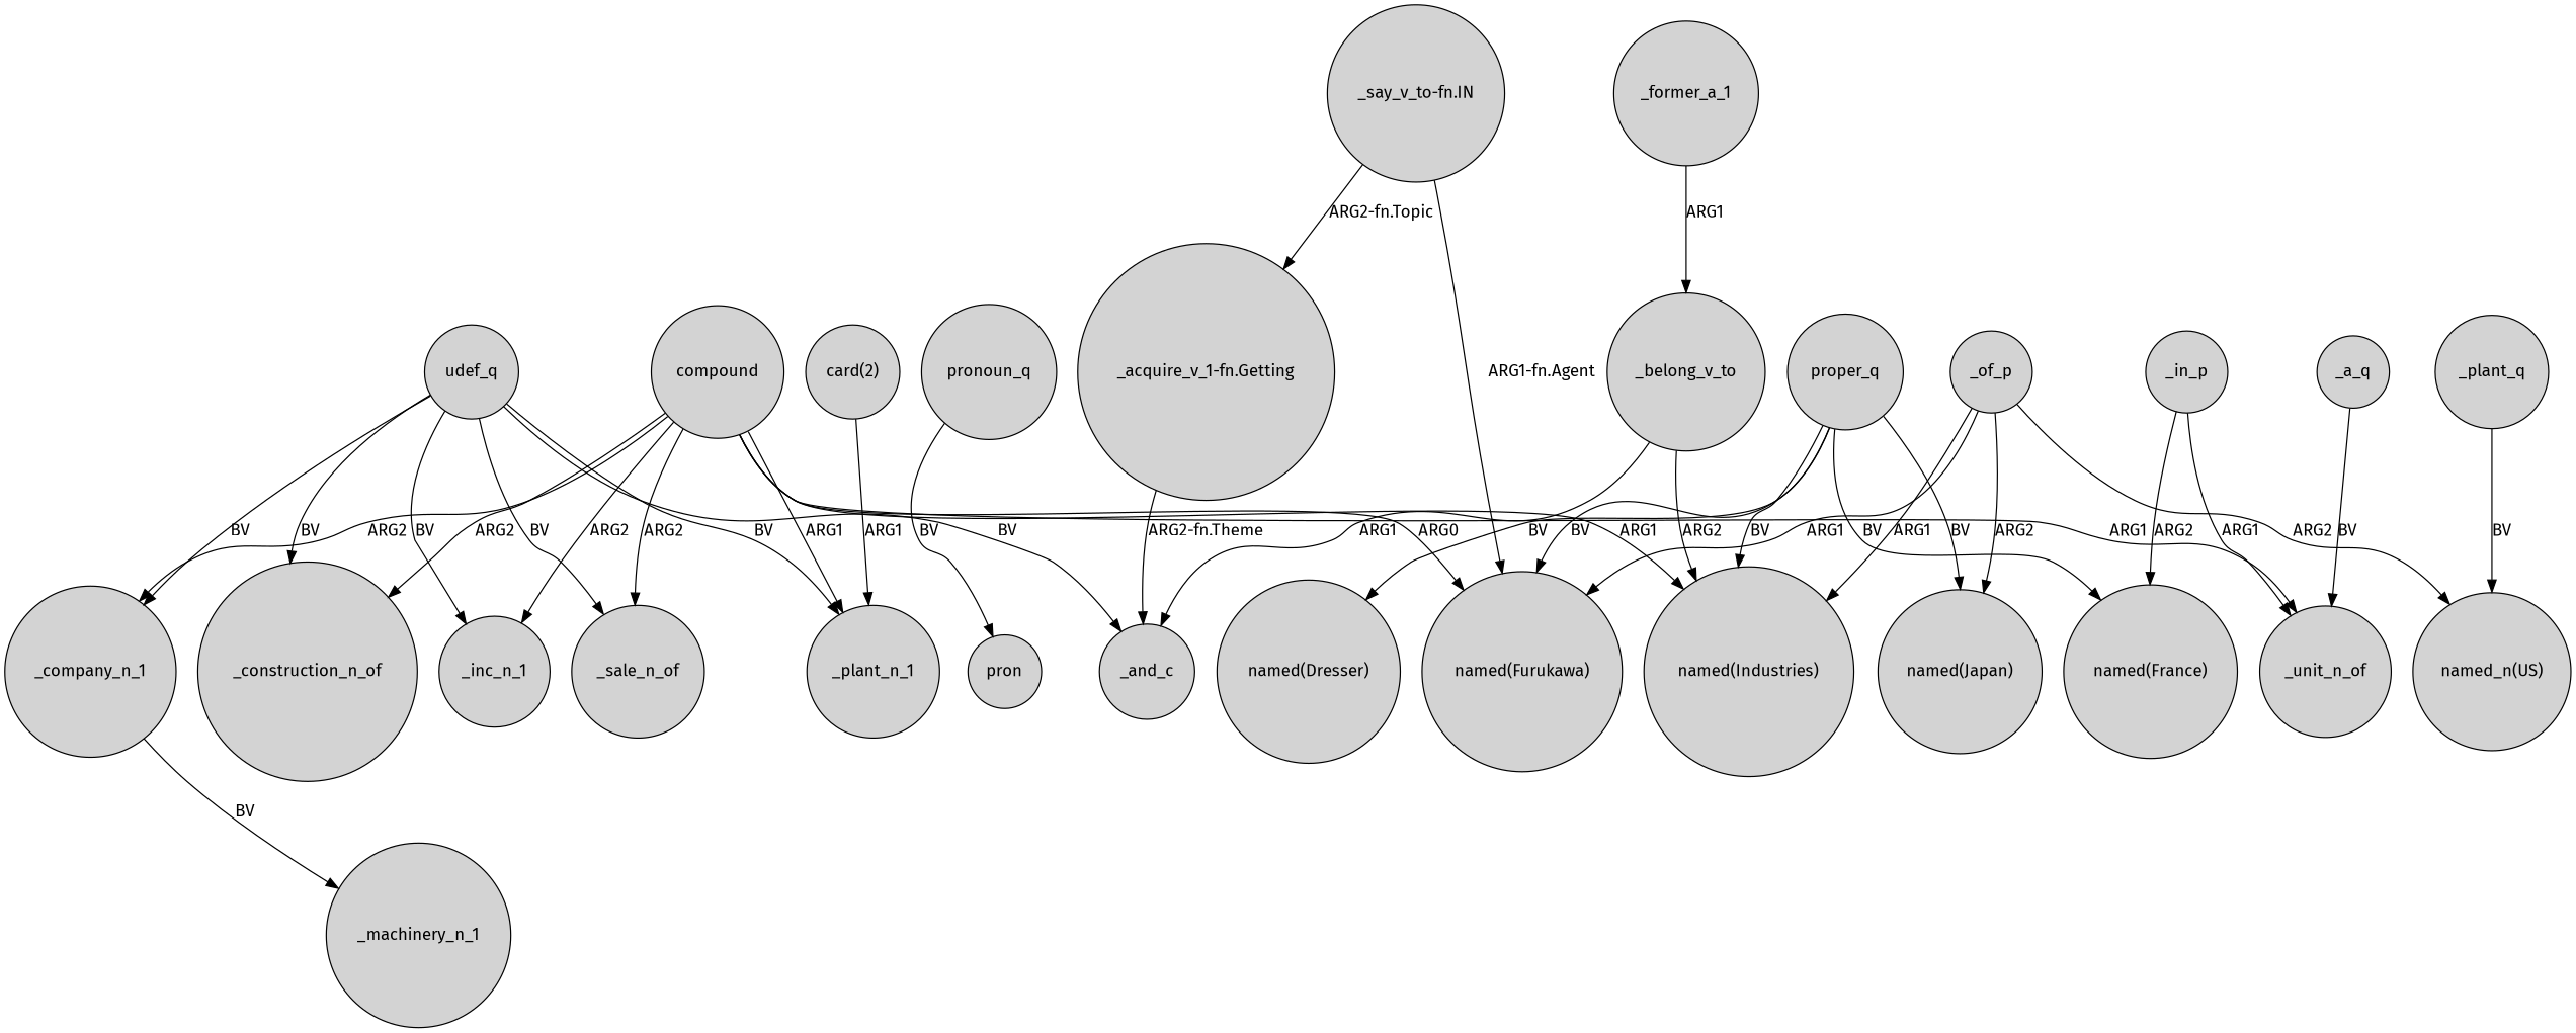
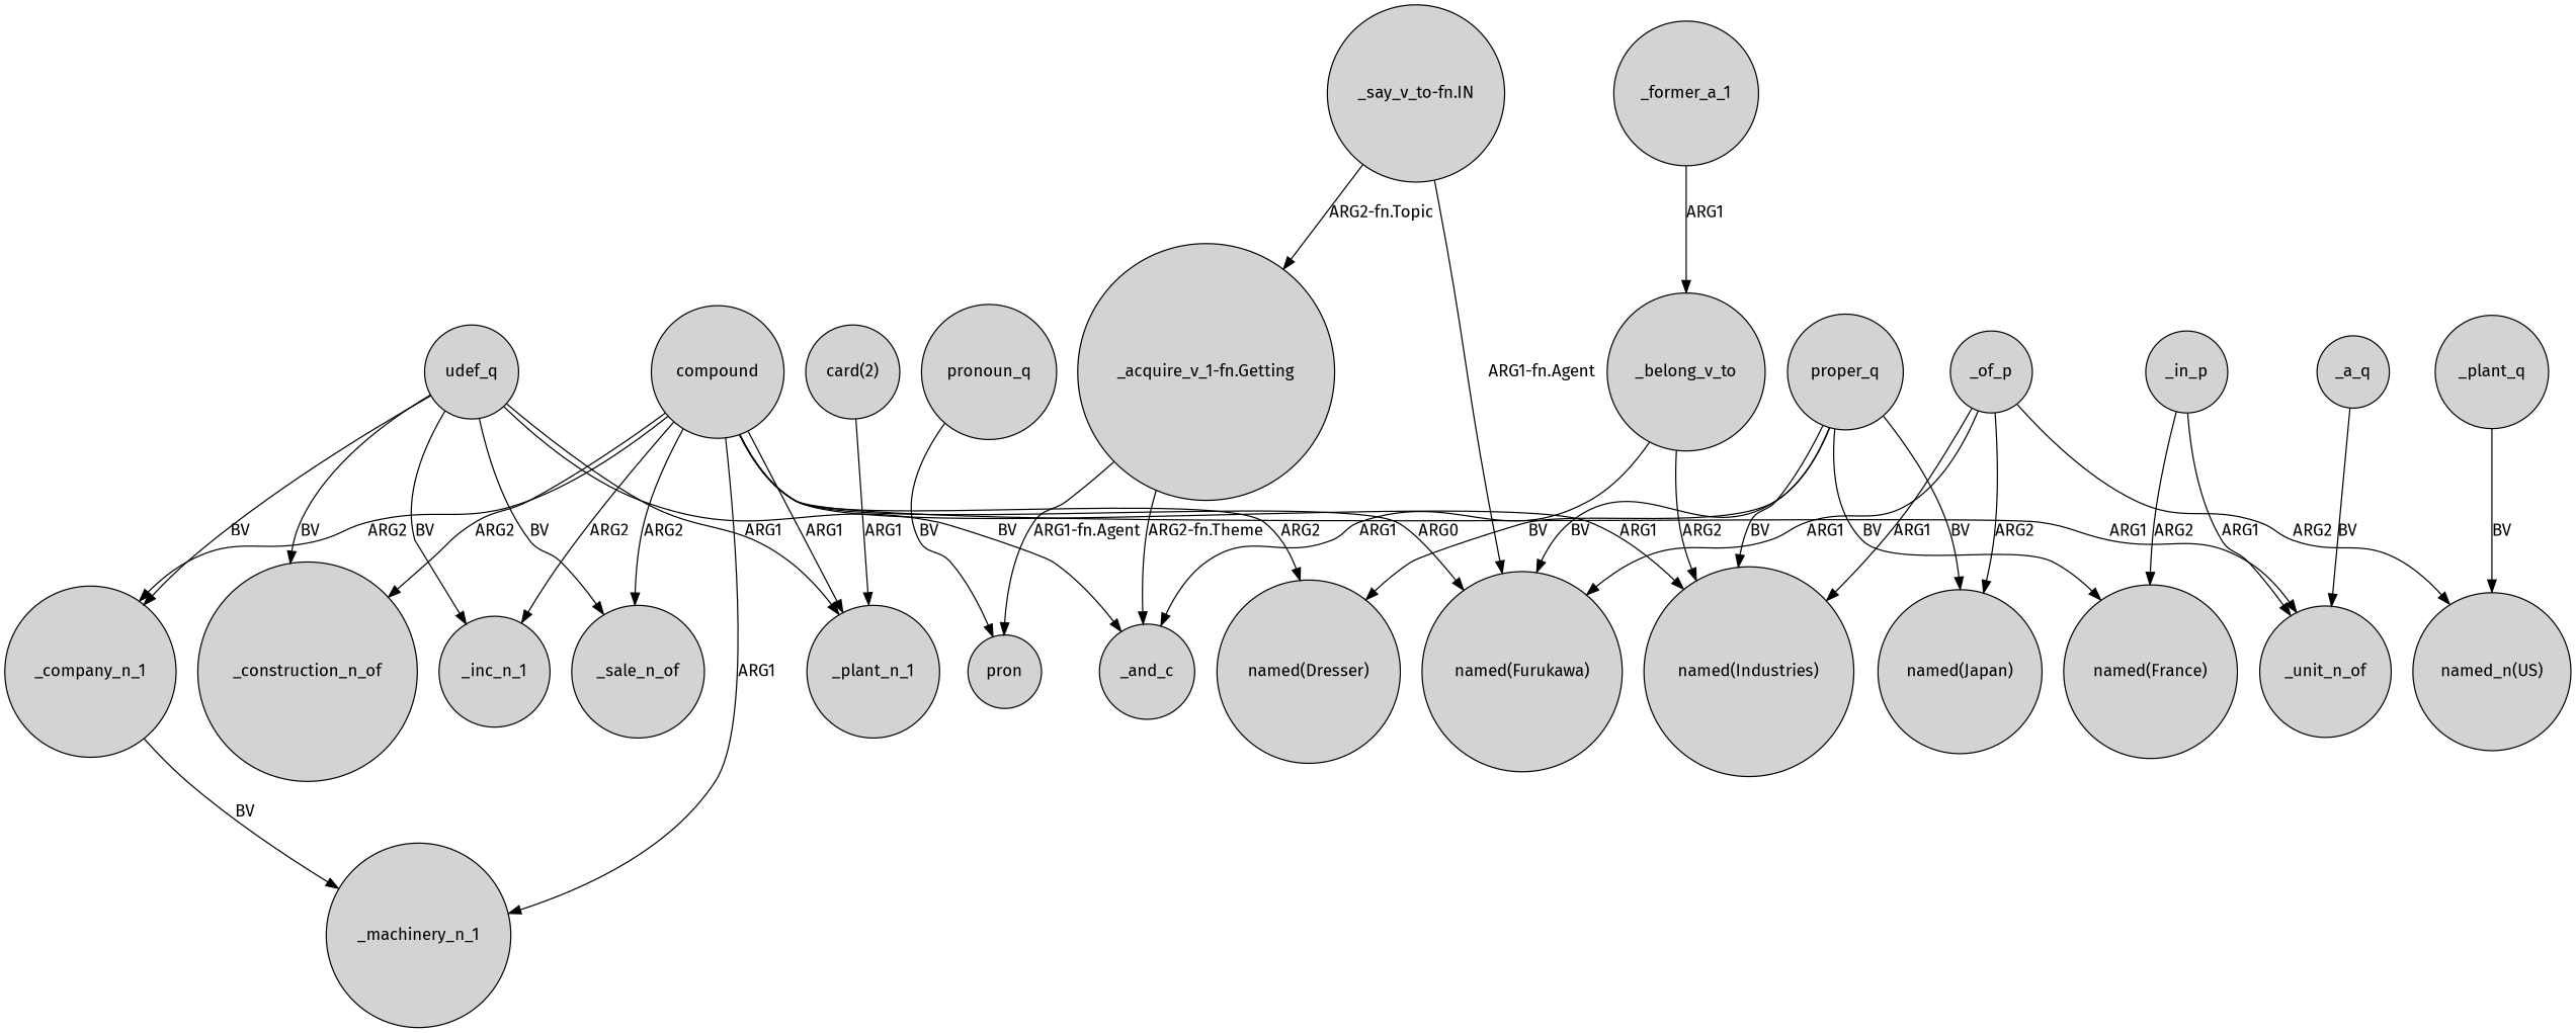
  digraph {
    fontname="Fira Sans"
    node [fontname="Fira Sans" shape=circle style=filled]
    edge [fontname="Fira Sans"]
    "_say_v_to-fn.IN"
    "_acquire_v_1-fn.Getting"
    "named(Furukawa)"
    _and_c
    pron
    compound
    "named(Industries)"
    _machinery_n_1
    "named(Dresser)"
    _inc_n_1
    _unit_n_of
    _company_n_1
    _plant_n_1
    _sale_n_of
    _construction_n_of
    udef_q
    proper_q
    "named(Japan)"
    "named(France)"
    _of_p
    "named_n(US)"
    _belong_v_to
    _in_p
    n24 [label=_plant_q]
    "card(2)"
    pronoun_q
    _a_q
    _former_a_1
    "_say_v_to-fn.IN" -> "_acquire_v_1-fn.Getting" [label="ARG2-fn.Topic"]
    "_say_v_to-fn.IN" -> "named(Furukawa)" [label="ARG1-fn.Agent"]
    "_acquire_v_1-fn.Getting" -> _and_c [label="ARG2-fn.Theme"]
+   "_acquire_v_1-fn.Getting" -> pron [label="ARG1-fn.Agent"]
    compound -> "named(Furukawa)" [label=ARG0]
    compound -> "named(Industries)" [label=ARG1]
+   compound -> _machinery_n_1 [label=ARG1]
+   compound -> "named(Dresser)" [label=ARG2]
    compound -> _inc_n_1 [label=ARG2]
    compound -> _unit_n_of [label=ARG1]
    compound -> _company_n_1 [label=ARG2]
    compound -> _plant_n_1 [label=ARG1]
    compound -> _sale_n_of [label=ARG2]
    compound -> _construction_n_of [label=ARG2]
    _company_n_1 -> _machinery_n_1 [label=BV]
    udef_q -> _and_c [label=BV]
    udef_q -> _inc_n_1 [label=BV]
    udef_q -> _company_n_1 [label=BV]
-   udef_q -> _plant_n_1 [label=BV]
+   udef_q -> _plant_n_1 [label=ARG1]
    udef_q -> _sale_n_of [label=BV]
    udef_q -> _construction_n_of [label=BV]
    proper_q -> "named(Furukawa)" [label=BV]
    proper_q -> "named(Industries)" [label=BV]
    proper_q -> "named(Dresser)" [label=BV]
    proper_q -> "named(Japan)" [label=BV]
    proper_q -> "named(France)" [label=BV]
    _of_p -> "named(Furukawa)" [label=ARG1]
    _of_p -> "named(Industries)" [label=ARG1]
    _of_p -> "named(Japan)" [label=ARG2]
    _of_p -> "named_n(US)" [label=ARG2]
    _belong_v_to -> _and_c [label=ARG1]
    _belong_v_to -> "named(Industries)" [label=ARG2]
    _in_p -> _unit_n_of [label=ARG1]
    _in_p -> "named(France)" [label=ARG2]
    n24 -> "named_n(US)" [label=BV]
    "card(2)" -> _plant_n_1 [label=ARG1]
    pronoun_q -> pron [label=BV]
    _a_q -> _unit_n_of [label=BV]
    _former_a_1 -> _belong_v_to [label=ARG1]
  }
